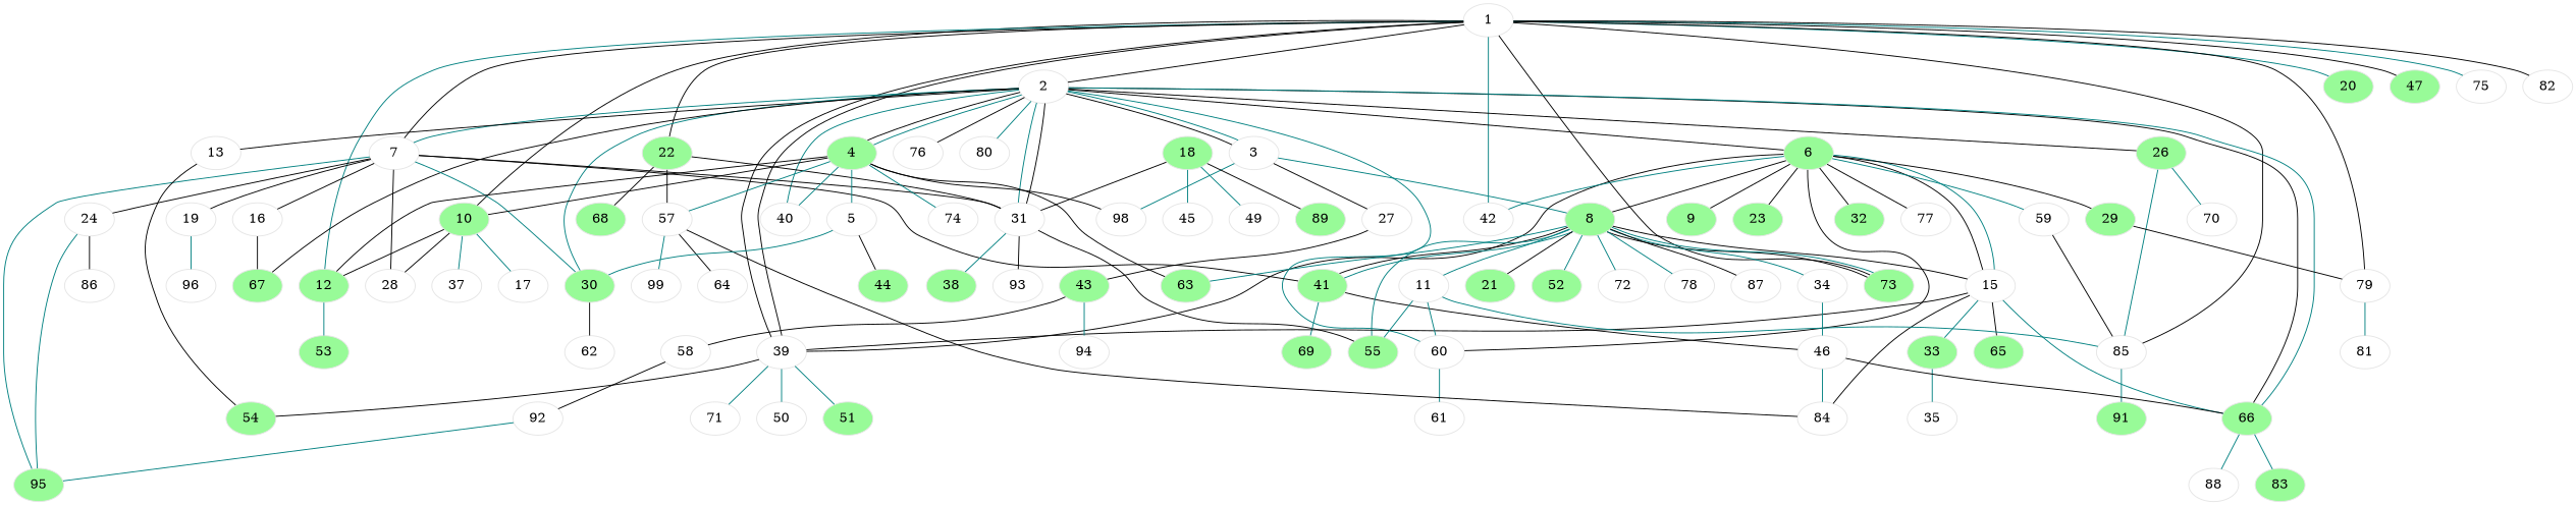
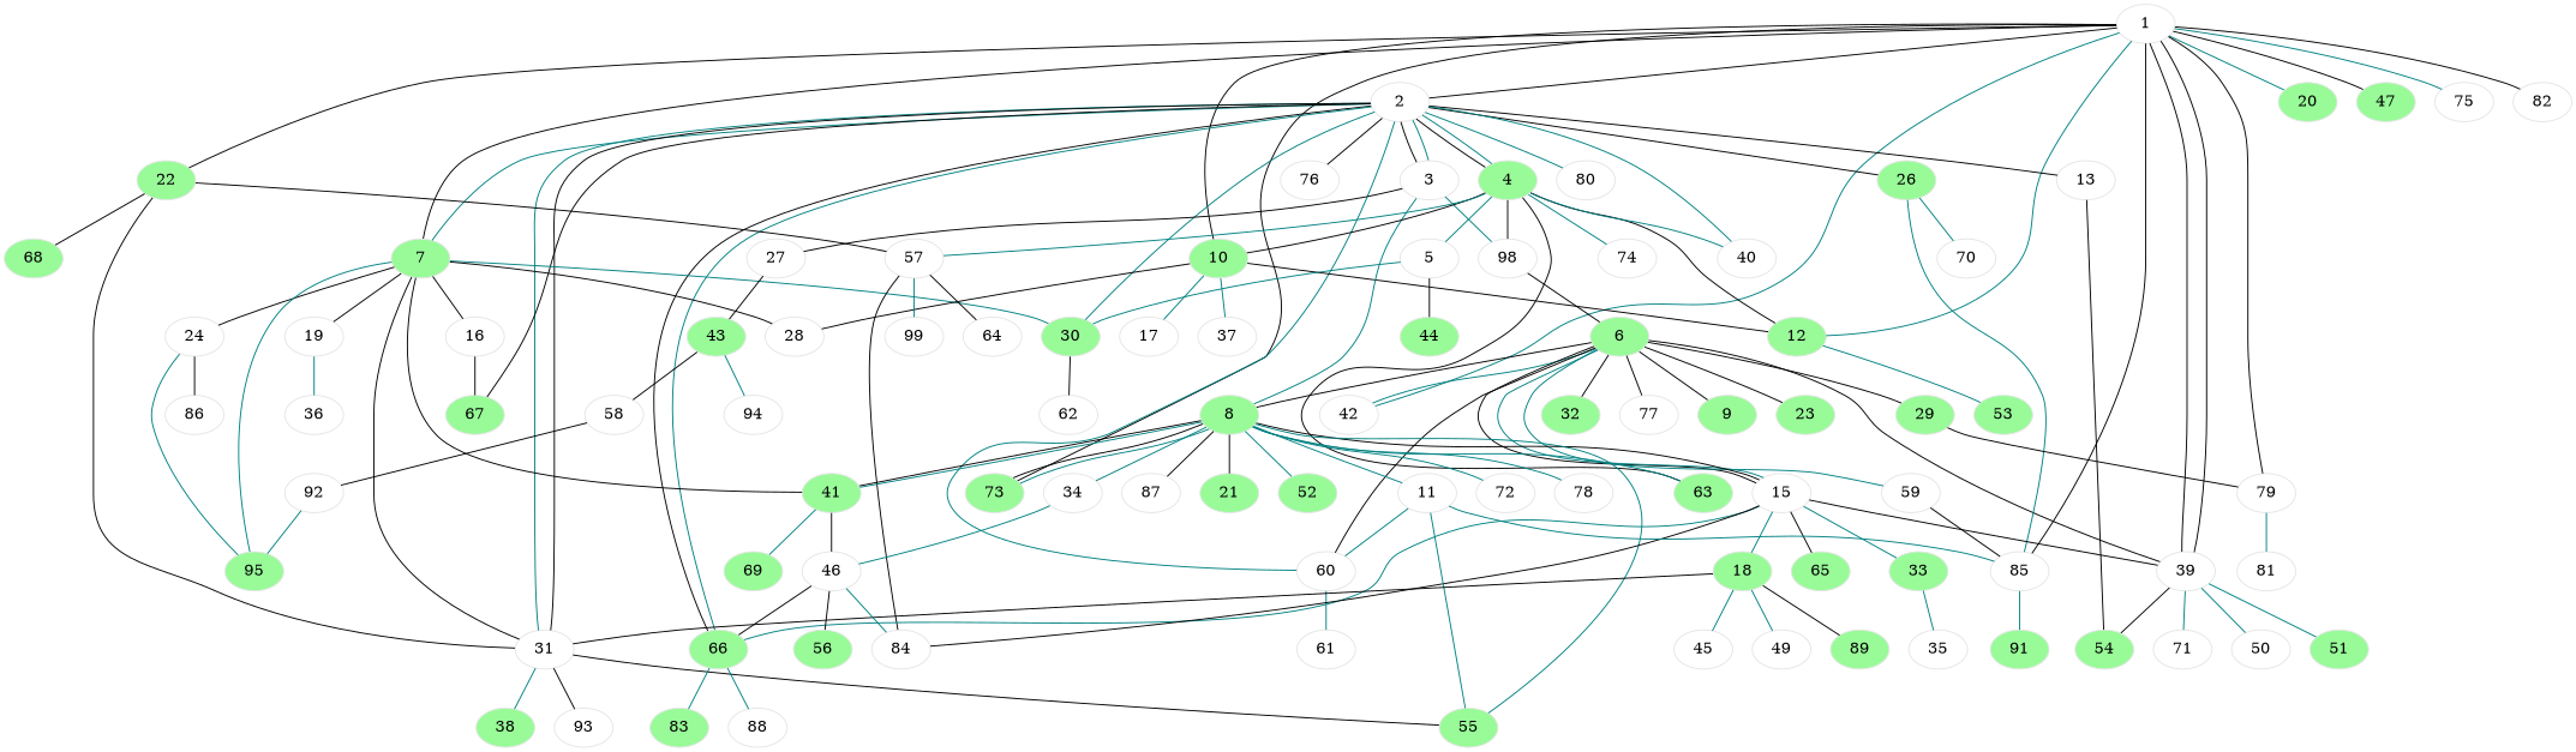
  graph {
    node [color=gray90 fillcolor=white style=filled]
    edge [color=black]
    1
    2
-   7
+   7 [fillcolor=palegreen]
    10 [fillcolor=palegreen]
    12 [fillcolor=palegreen]
    20 [fillcolor=palegreen]
    22 [fillcolor=palegreen]
    39
    42
    47 [fillcolor=palegreen]
    73 [fillcolor=palegreen]
    75
    79
    82
    85
    3
    4 [fillcolor=palegreen]
    6 [fillcolor=palegreen]
    13
    26 [fillcolor=palegreen]
    30 [fillcolor=palegreen]
    31
    40
    60
    66 [fillcolor=palegreen]
    67 [fillcolor=palegreen]
    76
    80
    16
    19
    24
    28
    41 [fillcolor=palegreen]
    95 [fillcolor=palegreen]
    17
    37
    53 [fillcolor=palegreen]
    57
    68 [fillcolor=palegreen]
    54 [fillcolor=palegreen]
    50
    51 [fillcolor=palegreen]
    71
    81
    91 [fillcolor=palegreen]
    8 [fillcolor=palegreen]
    27
    n48 [label=98]
    5
    63 [fillcolor=palegreen]
    74
    9 [fillcolor=palegreen]
    15
    23 [fillcolor=palegreen]
    29 [fillcolor=palegreen]
    32 [fillcolor=palegreen]
    59
    77
    70
    62
    55 [fillcolor=palegreen]
    38 [fillcolor=palegreen]
    93
    61
    83 [fillcolor=palegreen]
    88
    11
    21 [fillcolor=palegreen]
    34
    52 [fillcolor=palegreen]
    72
    78
    87
    43 [fillcolor=palegreen]
    44 [fillcolor=palegreen]
    84
    64
    n78 [label=99]
    18 [fillcolor=palegreen]
    33 [fillcolor=palegreen]
    65 [fillcolor=palegreen]
-   36 [label=96]
+   36
    86
    46
    69 [fillcolor=palegreen]
    45
    49
    89 [fillcolor=palegreen]
    35
    58
    94
+   56 [fillcolor=palegreen]
    92
    1 -- 2
    1 -- 7
    1 -- 10
    1 -- 12 [color=teal]
    1 -- 20 [color=teal]
    1 -- 22
    1 -- 39
    1 -- 39
    1 -- 42 [color=teal]
    1 -- 47
    1 -- 73
    1 -- 75 [color=teal]
    1 -- 79
    1 -- 82
    1 -- 85
    2 -- 7 [color=teal]
    2 -- 3
    2 -- 3 [color=teal]
    2 -- 4
    2 -- 4 [color=teal]
-   2 -- 6
+   n48 -- 6
    2 -- 13
    2 -- 26
    2 -- 30 [color=teal]
    2 -- 31 [color=teal]
    2 -- 31
    2 -- 40 [color=teal]
    2 -- 60 [color=teal]
    2 -- 66
    2 -- 66 [color=teal]
    2 -- 67
    2 -- 76
    2 -- 80 [color=teal]
    7 -- 30 [color=teal]
    7 -- 31
    7 -- 16
    7 -- 19
    7 -- 24
    7 -- 28
    7 -- 41
    7 -- 95 [color=teal]
    10 -- 12
    10 -- 28
    10 -- 17 [color=teal]
    10 -- 37 [color=teal]
    12 -- 53 [color=teal]
    22 -- 31
    22 -- 57
    22 -- 68
    39 -- 54
    39 -- 50 [color=teal]
    39 -- 51 [color=teal]
    39 -- 71 [color=teal]
    79 -- 81 [color=teal]
    85 -- 91 [color=teal]
    3 -- 8 [color=teal]
    3 -- 27
    3 -- n48 [color=teal]
    4 -- 10
    4 -- 12
    4 -- 40 [color=teal]
    4 -- 57 [color=teal]
    4 -- n48
    4 -- 5 [color=teal]
    4 -- 63
    4 -- 74 [color=teal]
    6 -- 39
    6 -- 42 [color=teal]
    6 -- 60
    6 -- 8
    6 -- 9
    6 -- 15
    6 -- 15 [color=teal]
    6 -- 23
    6 -- 29
    6 -- 32
    6 -- 59 [color=teal]
    6 -- 77
    13 -- 54
    26 -- 85 [color=teal]
    26 -- 70 [color=teal]
    30 -- 62
    31 -- 55
    31 -- 38 [color=teal]
    31 -- 93
    60 -- 61 [color=teal]
    66 -- 83 [color=teal]
    66 -- 88 [color=teal]
    16 -- 67
    19 -- 36 [color=teal]
    24 -- 95 [color=teal]
    24 -- 86
    41 -- 46
    41 -- 69 [color=teal]
    57 -- 84
    57 -- 64
    57 -- n78 [color=teal]
    8 -- 73
    8 -- 73 [color=teal]
    8 -- 41
    8 -- 41 [color=teal]
    8 -- 63 [color=teal]
    8 -- 15
    8 -- 55 [color=teal]
    8 -- 11 [color=teal]
    8 -- 21
    8 -- 34 [color=teal]
    8 -- 52 [color=teal]
    8 -- 72 [color=teal]
    8 -- 78 [color=teal]
    8 -- 87
    27 -- 43
    5 -- 30 [color=teal]
    5 -- 44
    15 -- 39
    15 -- 66 [color=teal]
    15 -- 84
+   15 -- 18 [color=teal]
    15 -- 33 [color=teal]
    15 -- 65
    29 -- 79
    59 -- 85
    11 -- 85 [color=teal]
    11 -- 60 [color=teal]
    11 -- 55 [color=teal]
    34 -- 46 [color=teal]
    43 -- 58
    43 -- 94 [color=teal]
    18 -- 31
    18 -- 45 [color=teal]
    18 -- 49 [color=teal]
    18 -- 89
    33 -- 35 [color=teal]
    46 -- 66
    46 -- 84 [color=teal]
+   46 -- 56
    58 -- 92
    92 -- 95 [color=teal]
  }
